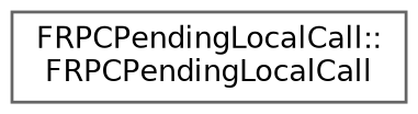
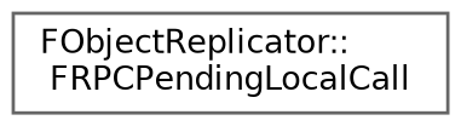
  digraph {
    rankdir=TB
-   n1 [color=grey40 fillcolor=white fontname=Helvetica fontsize=10 height=0.2 label="FRPCPendingLocalCall::\lFRPCPendingLocalCall" shape=box style=filled width=0.4]
+   n1 [color=grey40 fillcolor=white fontname=Helvetica fontsize=10 height=0.2 label="FObjectReplicator::\lFRPCPendingLocalCall" shape=box style=filled width=0.4]
  }
